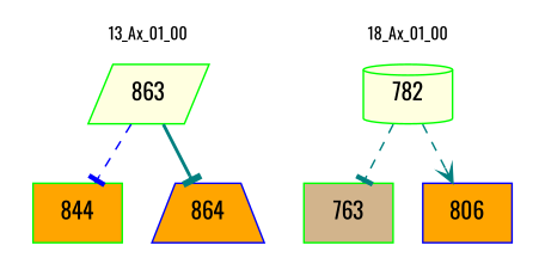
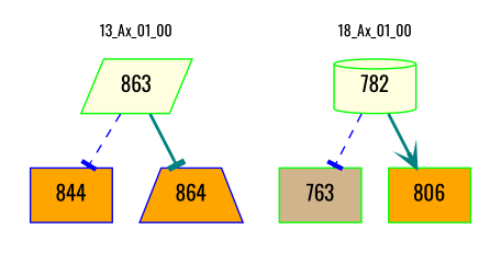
  digraph {
    fontname=Oswald
    node [color=green fillcolor=orange fontname=Oswald shape=box style=filled]
    edge [arrowhead=tee color=blue fontname=Oswald style=dashed]
    n1 [fillcolor=lightyellow label=863 shape=parallelogram]
-   n2 [label=844]
+   n2 [color=blue label=844]
    n3 [color=blue label=864 shape=trapezium]
    n4 [fillcolor=lightyellow label=782 shape=cylinder]
    n5 [fillcolor=tan label=763]
-   n6 [color=blue label=806]
+   n6 [label=806]
    subgraph cluster_1 {
      color=white
      fontsize=10
      label="13_Ax_01_00"
      n1
      n2
      n3
    }
    subgraph cluster_2 {
      color=white
      fontsize=10
      label="18_Ax_01_00"
      n4
      n5
      n6
    }
    n1 -> n2
    n1 -> n3 [color=teal style=bold]
-   n4 -> n5 [color=teal]
-   n4 -> n6 [arrowhead=vee color=teal]
+   n4 -> n5
+   n4 -> n6 [arrowhead=vee color=teal style=bold]
  }
